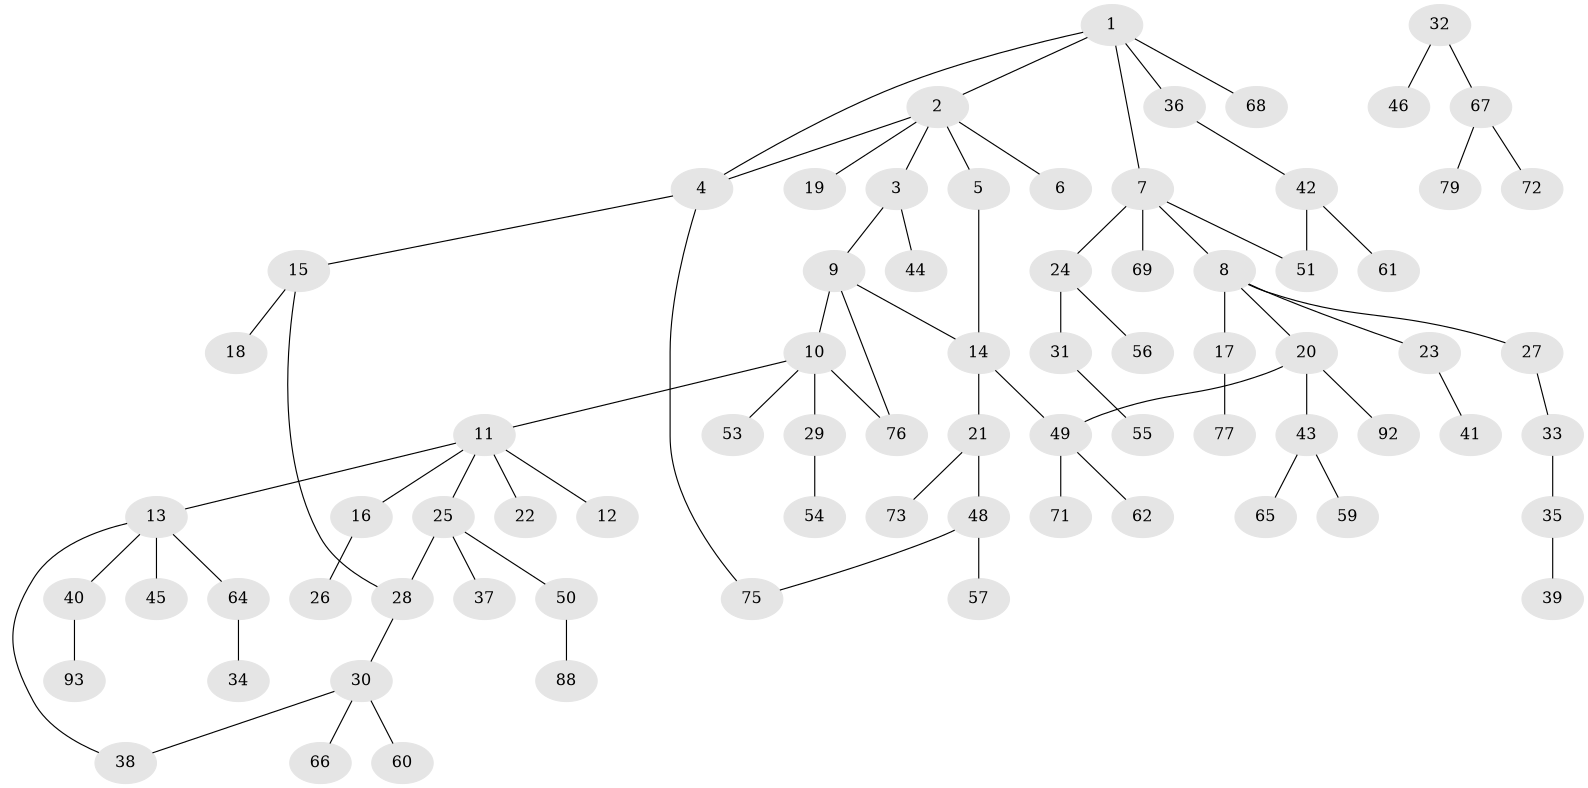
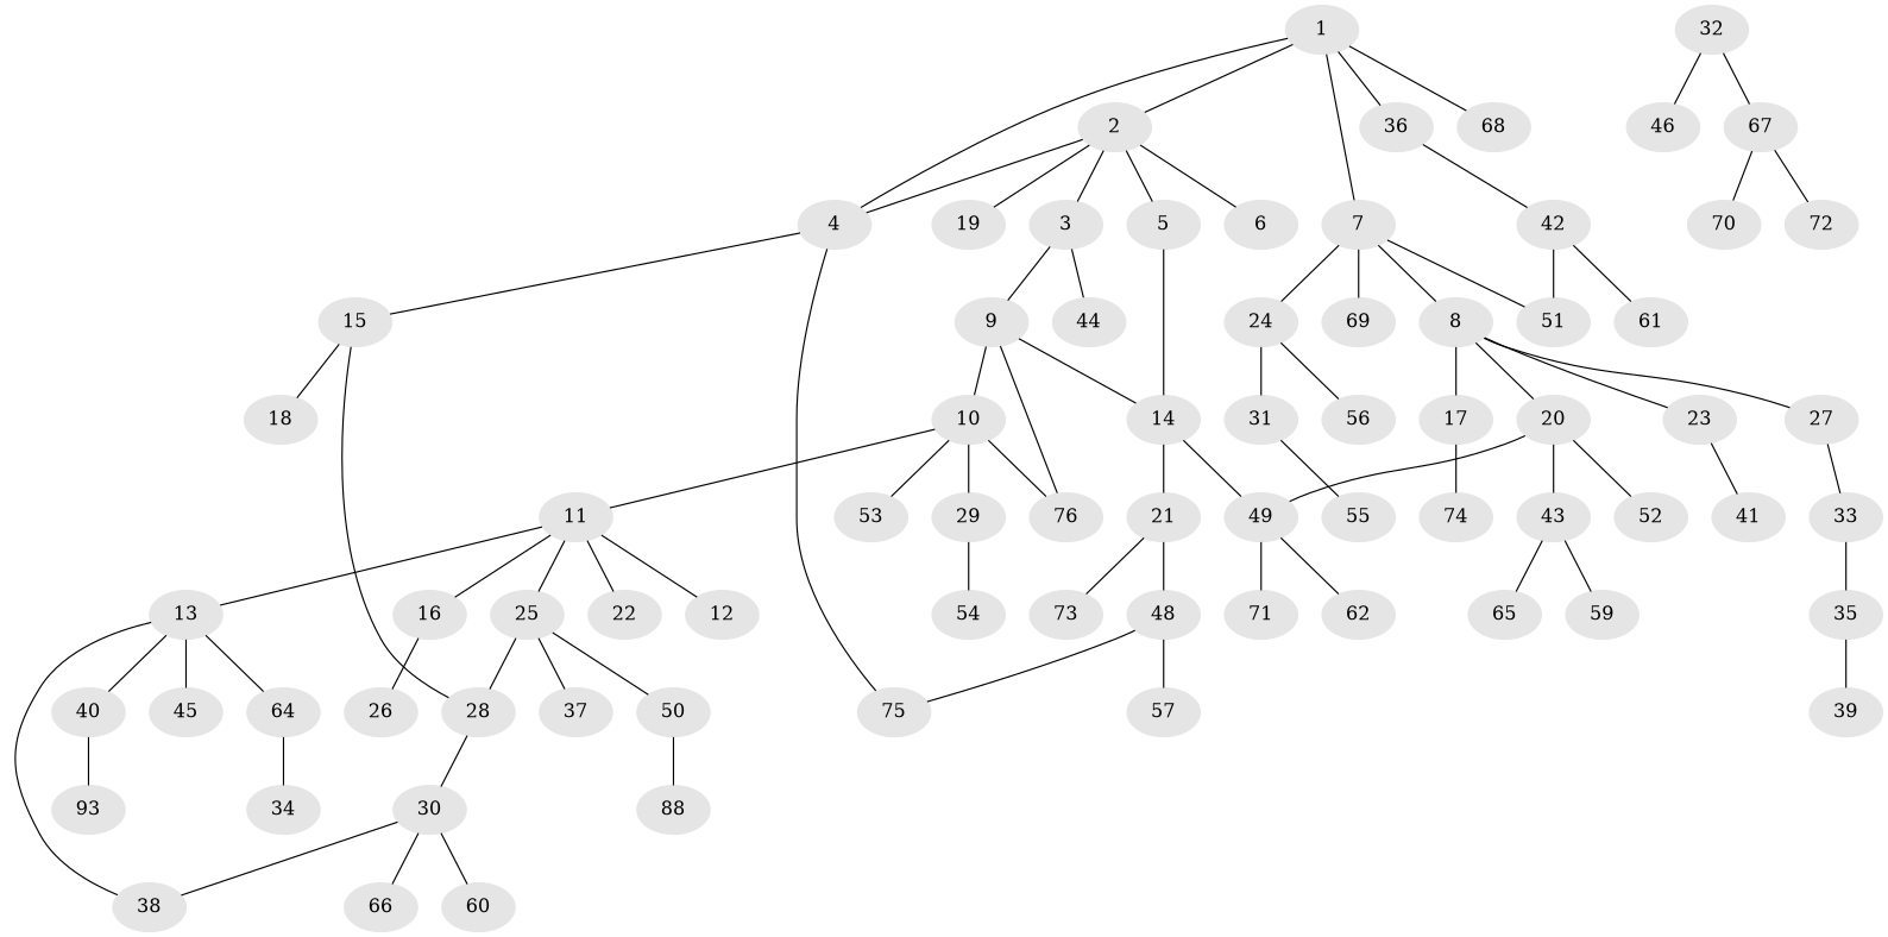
  graph {
    node [color=gray90 style=filled]
    1
    2
    4
    7
    36
    68
    3
    5
    6
    19
    15
    75
    8
    24
    51
    69
    42
    9
    44
    14
    10
    76
    18
    28
    21
    49
    17
    20
    23
    27
    31
    56
-   74 [label=77]
+   74
    43
-   52 [label=92]
+   52
    41
    33
    11
    29
    53
    32
    46
    67
    12
    13
    16
    22
    25
    54
    38
    40
    45
    64
    26
    37
    50
    n57 [label=93]
    34
    48
    73
    62
    71
    30
    59
    65
    57
    55
    n68 [label=88]
    35
    60
    66
-   70 [label=79]
+   70
    72
    39
    61
    1 -- 2
    1 -- 4
    1 -- 7
    1 -- 36
    1 -- 68
    2 -- 4
    2 -- 3
    2 -- 5
    2 -- 6
    2 -- 19
    4 -- 15
    4 -- 75
    7 -- 8
    7 -- 24
    7 -- 51
    7 -- 69
    36 -- 42
    3 -- 9
    3 -- 44
    5 -- 14
    15 -- 18
    15 -- 28
    8 -- 17
    8 -- 20
    8 -- 23
    8 -- 27
    24 -- 31
    24 -- 56
    42 -- 51
    42 -- 61
    9 -- 14
    9 -- 10
    9 -- 76
    14 -- 21
    14 -- 49
    10 -- 76
    10 -- 11
    10 -- 29
    10 -- 53
    28 -- 30
    21 -- 48
    21 -- 73
    49 -- 62
    49 -- 71
    17 -- 74
    20 -- 49
    20 -- 43
    20 -- 52
    23 -- 41
    27 -- 33
    31 -- 55
    43 -- 59
    43 -- 65
    33 -- 35
    11 -- 12
    11 -- 13
    11 -- 16
    11 -- 22
    11 -- 25
    29 -- 54
    32 -- 46
    32 -- 67
    67 -- 70
    67 -- 72
    13 -- 38
    13 -- 40
    13 -- 45
    13 -- 64
    16 -- 26
    25 -- 28
    25 -- 37
    25 -- 50
    40 -- n57
    64 -- 34
    50 -- n68
    48 -- 75
    48 -- 57
    30 -- 38
    30 -- 60
    30 -- 66
    35 -- 39
  }
